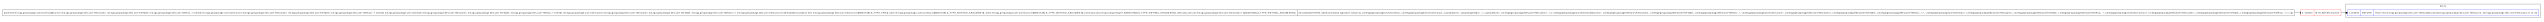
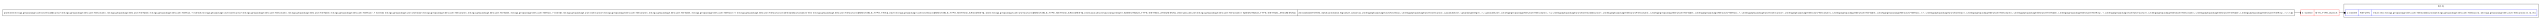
  digraph {
    rankdir=LR
    fontname="Liberation Sans"
    node [shape=record fontname="Liberation Sans"]
    edge [fontname="Liberation Sans"]
    n1 [color=blue label="{1\:\ 0x0009|RETURN\l|return new mil.nga.geopackage.tiles.user.TileInvalidCursor((mil.nga.geopackage.tiles.user.TileDao) r2, (mil.nga.geopackage.tiles.user.TileCursor) r3, r4, r5)\l}"]
-   n2 [color=red label="{0\:\ 0x0000|MTH_ENTER_BLOCK\l}"]
+   n2 [color=red label="{0\:\ 0x0000|MTH_TYPE_BLOCK\l}"]
    n3 [label="{protected mil.nga.geopackage.user.UserInvalidCursor\<mil.nga.geopackage.tiles.user.TileColumn, mil.nga.geopackage.tiles.user.TileTable, mil.nga.geopackage.tiles.user.TileRow, ? extends mil.nga.geopackage.user.UserCursor\<mil.nga.geopackage.tiles.user.TileColumn, mil.nga.geopackage.tiles.user.TileTable, mil.nga.geopackage.tiles.user.TileRow\>, ? extends mil.nga.geopackage.user.UserDao\<mil.nga.geopackage.tiles.user.TileColumn, mil.nga.geopackage.tiles.user.TileTable, mil.nga.geopackage.tiles.user.TileRow, ? extends mil.nga.geopackage.user.UserCursor\<mil.nga.geopackage.tiles.user.TileColumn, mil.nga.geopackage.tiles.user.TileTable, mil.nga.geopackage.tiles.user.TileRow\>\>\> mil.nga.geopackage.tiles.user.TileCursor.createInvalidCursor((r1v0 'this' mil.nga.geopackage.tiles.user.TileCursor A[IMMUTABLE_TYPE, THIS]), (r2v0 mil.nga.geopackage.user.UserDao A[IMMUTABLE_TYPE, METHOD_ARGUMENT]), (r3v0 mil.nga.geopackage.user.UserCursor A[IMMUTABLE_TYPE, METHOD_ARGUMENT]), (r4v0 java.util.List\<java.lang.Integer\> A[IMMUTABLE_TYPE, METHOD_ARGUMENT]), (r5v0 java.util.List\<mil.nga.geopackage.tiles.user.TileColumn\> A[IMMUTABLE_TYPE, METHOD_ARGUMENT]))  | Annotation[SYSTEM, dalvik.annotation.Signature, \{value=[(, Lmil\/nga\/geopackage\/user\/UserDao;, Lmil\/nga\/geopackage\/user\/UserCursor;, Ljava\/util\/List\<, Ljava\/lang\/Integer;, \>;, Ljava\/util\/List\<, Lmil\/nga\/geopackage\/tiles\/user\/TileColumn;, \>;), Lmil\/nga\/geopackage\/user\/UserInvalidCursor\<, Lmil\/nga\/geopackage\/tiles\/user\/TileColumn;, Lmil\/nga\/geopackage\/tiles\/user\/TileTable;, Lmil\/nga\/geopackage\/tiles\/user\/TileRow;, +, Lmil\/nga\/geopackage\/user\/UserCursor\<, Lmil\/nga\/geopackage\/tiles\/user\/TileColumn;, Lmil\/nga\/geopackage\/tiles\/user\/TileTable;, Lmil\/nga\/geopackage\/tiles\/user\/TileRow;, \>;+, Lmil\/nga\/geopackage\/user\/UserDao\<, Lmil\/nga\/geopackage\/tiles\/user\/TileColumn;, Lmil\/nga\/geopackage\/tiles\/user\/TileTable;, Lmil\/nga\/geopackage\/tiles\/user\/TileRow;, +, Lmil\/nga\/geopackage\/user\/UserCursor\<, Lmil\/nga\/geopackage\/tiles\/user\/TileColumn;, Lmil\/nga\/geopackage\/tiles\/user\/TileTable;, Lmil\/nga\/geopackage\/tiles\/user\/TileRow;, \>;\>;\>;]\}]\l}"]
    subgraph cluster_1 {
      label="R(1:1)"
      n1
    }
    n2 -> n1 [arrowhead=box]
    n3 -> n2 [arrowhead=tee]
  }
